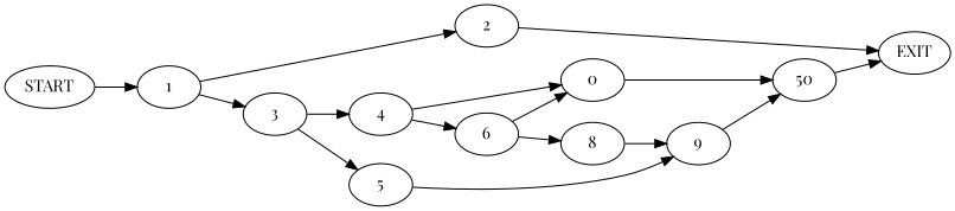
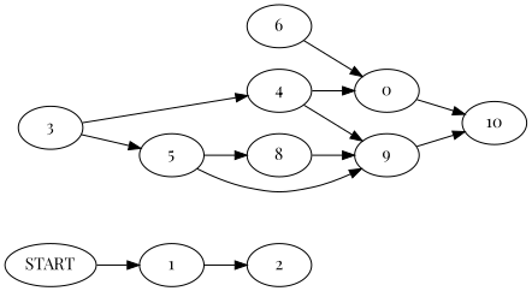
  digraph {
    fontname="Playfair Display"
    rankdir=LR
    node [fontname="Playfair Display"]
    edge [fontname="Playfair Display"]
    n1 [label=START]
    1
    2
    3
-   n5 [label=EXIT]
    4
    5
    6
    n9 [label=0]
    8
    9
-   10 [label=50]
+   10
    n1 -> 1
    1 -> 2
-   1 -> 3
-   2 -> n5
    3 -> 4
    3 -> 5
-   4 -> 6
+   4 -> 9
    4 -> n9
-   6 -> 8
+   5 -> 8
    5 -> 9
    6 -> n9
    n9 -> 10
    8 -> 9
    9 -> 10
-   10 -> n5
  }
